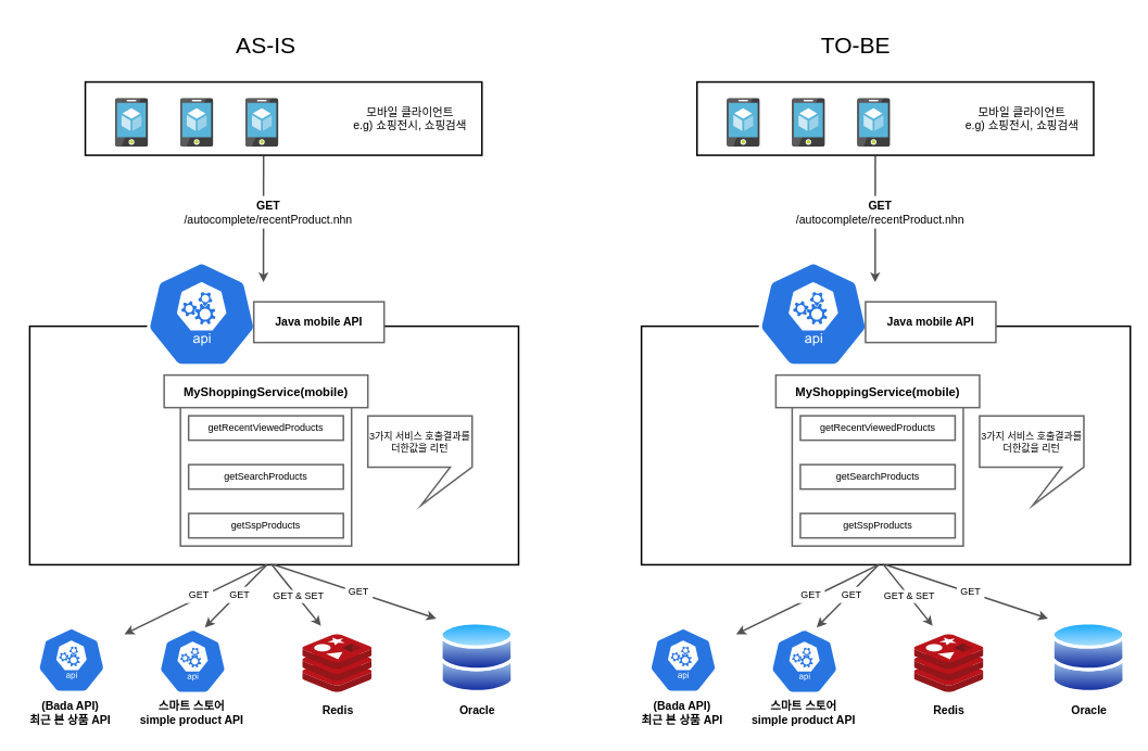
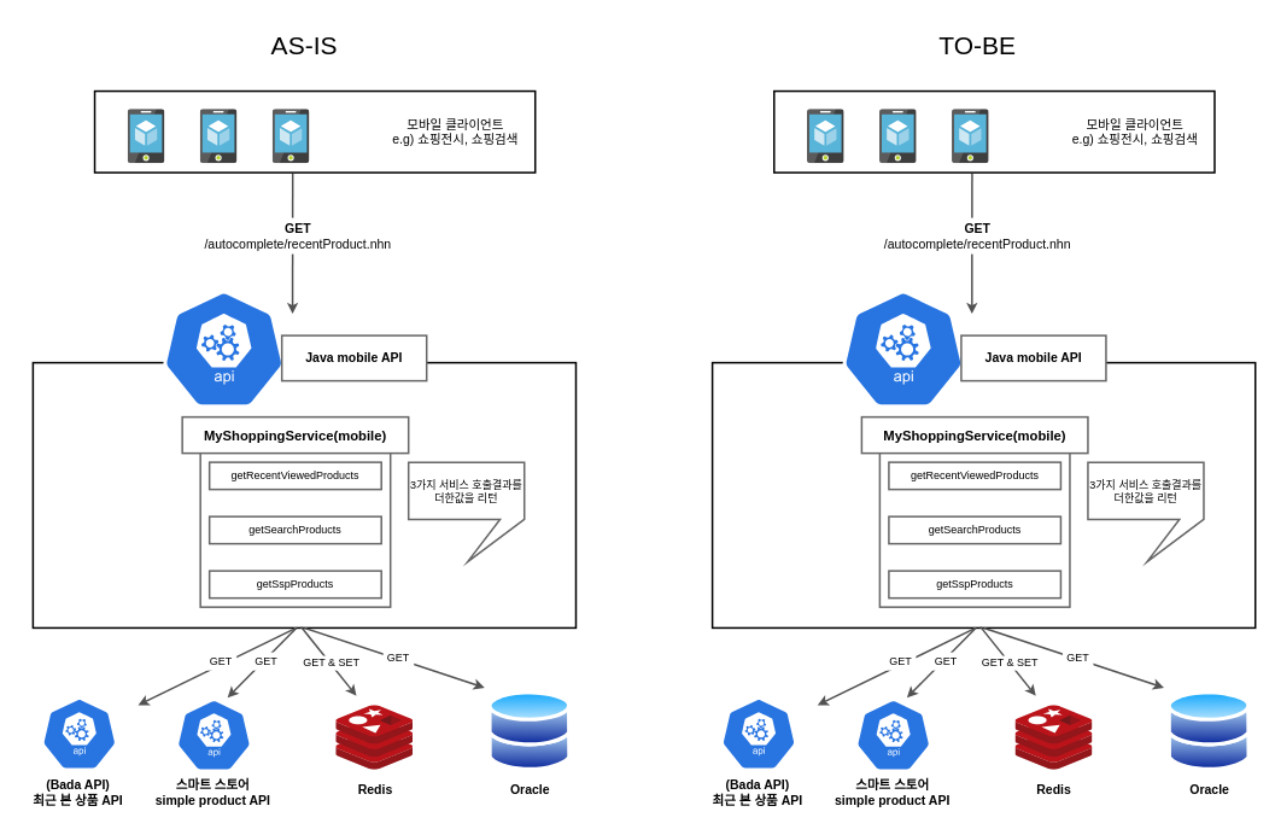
  <mxCell id="0" />
  <mxCell id="1" parent="0" />
  <mxCell id="2" value="" style="aspect=fixed;perimeter=ellipsePerimeter;html=1;align=center;shadow=0;dashed=0;spacingTop=3;image;image=img/lib/active_directory/databases.svg;" parent="1" vertex="1"><mxGeometry x="539.16" y="762.25" width="91.84" height="90" as="geometry" /></mxCell>
  <mxCell id="3" value="&lt;font style=&quot;font-size: 14px&quot;&gt;&lt;b&gt;Oracle&lt;/b&gt;&lt;/font&gt;" style="text;html=1;resizable=0;autosize=1;align=center;verticalAlign=middle;points=[];fillColor=none;strokeColor=none;rounded=0;" parent="1" vertex="1"><mxGeometry x="555.08" y="861.5" width="60" height="20" as="geometry" /></mxCell>
  <mxCell id="4" value="" style="aspect=fixed;html=1;points=[];align=center;image;fontSize=12;image=img/lib/mscae/Cache_Redis_Product.svg;" parent="1" vertex="1"><mxGeometry x="371" y="778.5" width="85.12" height="71.5" as="geometry" /></mxCell>
  <mxCell id="5" value="&lt;font style=&quot;font-size: 14px&quot;&gt;&lt;b&gt;Redis&lt;/b&gt;&lt;/font&gt;" style="text;html=1;resizable=0;autosize=1;align=center;verticalAlign=middle;points=[];fillColor=none;strokeColor=none;rounded=0;" parent="1" vertex="1"><mxGeometry x="388.56" y="861.5" width="50" height="20" as="geometry" /></mxCell>
  <mxCell id="6" value="" style="aspect=fixed;html=1;points=[];align=center;image;fontSize=12;image=img/lib/mscae/App_Service_Mobile_App.svg;" parent="1" vertex="1"><mxGeometry x="141" y="120" width="40.8" height="60" as="geometry" /></mxCell>
  <mxCell id="7" value="" style="aspect=fixed;html=1;points=[];align=center;image;fontSize=12;image=img/lib/mscae/App_Service_Mobile_App.svg;" parent="1" vertex="1"><mxGeometry x="221" y="120" width="40.8" height="60" as="geometry" /></mxCell>
  <mxCell id="8" value="" style="aspect=fixed;html=1;points=[];align=center;image;fontSize=12;image=img/lib/mscae/App_Service_Mobile_App.svg;" parent="1" vertex="1"><mxGeometry x="301" y="120" width="40.8" height="60" as="geometry" /></mxCell>
  <mxCell id="9" value="" style="endArrow=classic;html=1;strokeColor=#525252;strokeWidth=2;entryX=0.9;entryY=0.2;entryDx=0;entryDy=0;entryPerimeter=0;" parent="1" target="14" edge="1"><mxGeometry width="50" height="50" relative="1" as="geometry"><mxPoint x="323" y="191" as="sourcePoint" /><mxPoint x="321" y="330" as="targetPoint" /><Array as="points" /></mxGeometry></mxCell>
  <mxCell id="10" value="" style="shape=image;html=1;verticalAlign=top;verticalLabelPosition=bottom;labelBackgroundColor=#ffffff;imageAspect=0;aspect=fixed;image=https://cdn4.iconfinder.com/data/icons/essential-app-1/16/dot-more-menu-hide-128.png" parent="1" vertex="1"><mxGeometry x="366" y="120" width="57" height="57" as="geometry" /></mxCell>
  <mxCell id="11" value="" style="rounded=0;whiteSpace=wrap;html=1;strokeWidth=2;fillColor=none;" parent="1" vertex="1"><mxGeometry x="104.2" y="100" width="486.8" height="90" as="geometry" /></mxCell>
  <mxCell id="12" value="&lt;font style=&quot;font-size: 14px&quot;&gt;모바일 클라이언트&lt;br&gt;e.g) 쇼핑전시, 쇼핑검색&lt;/font&gt;" style="text;html=1;strokeColor=none;fillColor=none;align=center;verticalAlign=middle;whiteSpace=wrap;rounded=0;" parent="1" vertex="1"><mxGeometry x="423" y="120" width="160" height="50" as="geometry" /></mxCell>
  <mxCell id="13" value="" style="rounded=0;whiteSpace=wrap;html=1;strokeWidth=2;fillColor=none;" parent="1" vertex="1"><mxGeometry x="36" y="400" width="600" height="293" as="geometry" /></mxCell>
  <mxCell id="14" value="" style="html=1;dashed=0;whitespace=wrap;fillColor=#2875E2;strokeColor=#ffffff;points=[[0.005,0.63,0],[0.1,0.2,0],[0.9,0.2,0],[0.5,0,0],[0.995,0.63,0],[0.72,0.99,0],[0.5,1,0],[0.28,0.99,0]];shape=mxgraph.kubernetes.icon;prIcon=api" parent="1" vertex="1"><mxGeometry x="152.2" y="320" width="189.6" height="130" as="geometry" /></mxCell>
  <mxCell id="15" value="&lt;span style=&quot;font-size: 14px&quot;&gt;&lt;b&gt;Java mobile API&lt;/b&gt;&lt;/span&gt;" style="text;html=1;align=center;verticalAlign=middle;whiteSpace=wrap;rounded=0;fillColor=#ffffff;strokeColor=#666666;strokeWidth=2;" parent="1" vertex="1"><mxGeometry x="311" y="370" width="160" height="50" as="geometry" /></mxCell>
  <mxCell id="16" value="" style="rounded=0;whiteSpace=wrap;html=1;strokeColor=#666666;strokeWidth=2;fillColor=#ffffff;" parent="1" vertex="1"><mxGeometry x="221" y="477" width="210" height="193" as="geometry" /></mxCell>
  <mxCell id="17" value="&lt;font style=&quot;font-size: 15px&quot;&gt;&lt;b&gt;MyShoppingService(mobile)&lt;/b&gt;&lt;/font&gt;" style="rounded=0;whiteSpace=wrap;html=1;strokeColor=#666666;strokeWidth=2;fillColor=#ffffff;" parent="1" vertex="1"><mxGeometry x="201" y="460" width="250" height="40" as="geometry" /></mxCell>
  <mxCell id="18" value="getRecentViewedProducts" style="rounded=0;whiteSpace=wrap;html=1;strokeColor=#666666;strokeWidth=2;fillColor=#ffffff;" parent="1" vertex="1"><mxGeometry x="231" y="510" width="190" height="30" as="geometry" /></mxCell>
  <mxCell id="19" value="" style="shape=image;html=1;verticalAlign=top;verticalLabelPosition=bottom;labelBackgroundColor=#ffffff;imageAspect=0;aspect=fixed;image=https://cdn0.iconfinder.com/data/icons/slim-square-icons-basics/100/basics-15-128.png;strokeColor=#666666;strokeWidth=2;fillColor=#ffffff;" parent="1" vertex="1"><mxGeometry x="306.4" y="540" width="30" height="30" as="geometry" /></mxCell>
  <mxCell id="20" value="getSspProducts" style="rounded=0;whiteSpace=wrap;html=1;strokeColor=#666666;strokeWidth=2;fillColor=#ffffff;" parent="1" vertex="1"><mxGeometry x="231" y="630" width="190" height="30" as="geometry" /></mxCell>
  <mxCell id="21" value="getSearchProducts" style="rounded=0;whiteSpace=wrap;html=1;strokeColor=#666666;strokeWidth=2;fillColor=#ffffff;" parent="1" vertex="1"><mxGeometry x="231" y="570" width="190" height="30" as="geometry" /></mxCell>
  <mxCell id="22" value="" style="shape=image;html=1;verticalAlign=top;verticalLabelPosition=bottom;labelBackgroundColor=#ffffff;imageAspect=0;aspect=fixed;image=https://cdn0.iconfinder.com/data/icons/slim-square-icons-basics/100/basics-15-128.png;strokeColor=#666666;strokeWidth=2;fillColor=#ffffff;" parent="1" vertex="1"><mxGeometry x="306.4" y="600" width="30" height="30" as="geometry" /></mxCell>
  <mxCell id="23" value="3가지 서비스 호출결과를 더한값을 리턴" style="shape=callout;whiteSpace=wrap;html=1;perimeter=calloutPerimeter;strokeColor=#666666;strokeWidth=2;fillColor=#ffffff;size=47;position=0.79;base=128;position2=0.51;rotation=0;" parent="1" vertex="1"><mxGeometry x="451" y="510" width="128" height="110" as="geometry" /></mxCell>
  <mxCell id="24" value="" style="html=1;dashed=0;whitespace=wrap;fillColor=#2875E2;strokeColor=#ffffff;points=[[0.005,0.63,0],[0.1,0.2,0],[0.9,0.2,0],[0.5,0,0],[0.995,0.63,0],[0.72,0.99,0],[0.5,1,0],[0.28,0.99,0]];shape=mxgraph.kubernetes.icon;prIcon=api" parent="1" vertex="1"><mxGeometry x="22.2" y="770" width="130" height="80" as="geometry" /></mxCell>
  <mxCell id="25" value="&lt;b style=&quot;font-size: 14px&quot;&gt;&lt;br&gt;(Bada API)&lt;/b&gt;&lt;span style=&quot;font-size: 14px&quot;&gt;&lt;b&gt;&lt;br&gt;최근 본 상품 API&lt;br&gt;&lt;br&gt;&lt;/b&gt;&lt;/span&gt;" style="text;html=1;align=center;verticalAlign=middle;whiteSpace=wrap;rounded=0;fillColor=none;strokeColor=none;strokeWidth=2;" parent="1" vertex="1"><mxGeometry x="20.2" y="855" width="132" height="40" as="geometry" /></mxCell>
  <mxCell id="26" value="" style="html=1;dashed=0;whitespace=wrap;fillColor=#2875E2;strokeColor=#ffffff;points=[[0.005,0.63,0],[0.1,0.2,0],[0.9,0.2,0],[0.5,0,0],[0.995,0.63,0],[0.72,0.99,0],[0.5,1,0],[0.28,0.99,0]];shape=mxgraph.kubernetes.icon;prIcon=api" parent="1" vertex="1"><mxGeometry x="171" y="771.5" width="130" height="80" as="geometry" /></mxCell>
  <mxCell id="27" value="&lt;span style=&quot;font-size: 14px&quot;&gt;&lt;b&gt;스마트 스토어 &lt;br&gt;simple product API&lt;/b&gt;&lt;/span&gt;" style="text;html=1;align=center;verticalAlign=middle;whiteSpace=wrap;rounded=0;fillColor=none;strokeColor=none;strokeWidth=2;" parent="1" vertex="1"><mxGeometry x="169" y="850" width="132" height="50" as="geometry" /></mxCell>
  <mxCell id="28" value="" style="endArrow=classic;html=1;strokeColor=#525252;strokeWidth=2;exitX=0.485;exitY=1;exitDx=0;exitDy=0;exitPerimeter=0;" parent="1" source="13" target="24" edge="1"><mxGeometry width="50" height="50" relative="1" as="geometry"><mxPoint x="119" y="750" as="sourcePoint" /><mxPoint x="169" y="700" as="targetPoint" /><Array as="points" /></mxGeometry></mxCell>
  <mxCell id="29" value="" style="endArrow=classic;html=1;strokeColor=#525252;strokeWidth=2;exitX=0.485;exitY=1;exitDx=0;exitDy=0;exitPerimeter=0;" parent="1" source="13" edge="1"><mxGeometry width="50" height="50" relative="1" as="geometry"><mxPoint x="235" y="703" as="sourcePoint" /><mxPoint x="251" y="770" as="targetPoint" /><Array as="points" /></mxGeometry></mxCell>
  <mxCell id="30" value="" style="endArrow=classic;html=1;strokeColor=#525252;strokeWidth=2;exitX=0.49;exitY=1.003;exitDx=0;exitDy=0;exitPerimeter=0;" parent="1" edge="1"><mxGeometry width="50" height="50" relative="1" as="geometry"><mxPoint x="332.4" y="691.939" as="sourcePoint" /><mxPoint x="393.4" y="768.06" as="targetPoint" /><Array as="points" /></mxGeometry></mxCell>
  <mxCell id="31" value="" style="endArrow=classic;html=1;strokeColor=#525252;strokeWidth=2;exitX=0.5;exitY=1;exitDx=0;exitDy=0;entryX=-0.045;entryY=-0.036;entryDx=0;entryDy=0;entryPerimeter=0;" parent="1" source="13" target="2" edge="1"><mxGeometry width="50" height="50" relative="1" as="geometry"><mxPoint x="340" y="703.879" as="sourcePoint" /><mxPoint x="401" as="targetPoint" y="780" /><Array as="points" /></mxGeometry></mxCell>
  <mxCell id="32" value="GET" style="text;html=1;strokeColor=none;fillColor=#ffffff;align=center;verticalAlign=middle;whiteSpace=wrap;rounded=0;" parent="1" vertex="1"><mxGeometry x="227" y="720" width="34" height="20" as="geometry" /></mxCell>
  <mxCell id="33" value="GET" style="text;html=1;strokeColor=none;fillColor=#ffffff;align=center;verticalAlign=middle;whiteSpace=wrap;rounded=0;" parent="1" vertex="1"><mxGeometry x="277" y="720" width="34" height="20" as="geometry" /></mxCell>
  <mxCell id="34" value="GET &amp;amp; SET" style="text;html=1;strokeColor=none;fillColor=#ffffff;align=center;verticalAlign=middle;whiteSpace=wrap;rounded=0;" parent="1" vertex="1"><mxGeometry x="325.5" y="723.88" width="80" height="16.12" as="geometry" /></mxCell>
  <mxCell id="35" value="GET" style="text;html=1;strokeColor=none;fillColor=#ffffff;align=center;verticalAlign=middle;whiteSpace=wrap;rounded=0;" parent="1" vertex="1"><mxGeometry x="423" y="716.13" width="34" height="20" as="geometry" /></mxCell>
  <mxCell id="36" value="&lt;font style=&quot;font-size: 14px&quot;&gt;&lt;b&gt;GET &lt;br&gt;&lt;/b&gt;/autocomplete/recentProduct.nhn&lt;/font&gt;" style="text;html=1;strokeColor=none;fillColor=#ffffff;align=center;verticalAlign=middle;whiteSpace=wrap;rounded=0;" parent="1" vertex="1"><mxGeometry x="207.4" y="240" width="243.6" height="40" as="geometry" /></mxCell>
  <mxCell id="37" value="" style="aspect=fixed;perimeter=ellipsePerimeter;html=1;align=center;shadow=0;dashed=0;spacingTop=3;image;image=img/lib/active_directory/databases.svg;" vertex="1" parent="1"><mxGeometry x="1289.96" y="762.25" width="91.84" height="90" as="geometry" /></mxCell>
  <mxCell id="38" value="&lt;font style=&quot;font-size: 14px&quot;&gt;&lt;b&gt;Oracle&lt;/b&gt;&lt;/font&gt;" style="text;html=1;resizable=0;autosize=1;align=center;verticalAlign=middle;points=[];fillColor=none;strokeColor=none;rounded=0;" vertex="1" parent="1"><mxGeometry x="1305.88" y="861.5" width="60" height="20" as="geometry" /></mxCell>
  <mxCell id="39" value="" style="aspect=fixed;html=1;points=[];align=center;image;fontSize=12;image=img/lib/mscae/Cache_Redis_Product.svg;" vertex="1" parent="1"><mxGeometry x="1121.8" y="778.5" width="85.12" height="71.5" as="geometry" /></mxCell>
  <mxCell id="40" value="&lt;font style=&quot;font-size: 14px&quot;&gt;&lt;b&gt;Redis&lt;/b&gt;&lt;/font&gt;" style="text;html=1;resizable=0;autosize=1;align=center;verticalAlign=middle;points=[];fillColor=none;strokeColor=none;rounded=0;" vertex="1" parent="1"><mxGeometry x="1139.36" y="861.5" width="50" height="20" as="geometry" /></mxCell>
  <mxCell id="41" value="" style="aspect=fixed;html=1;points=[];align=center;image;fontSize=12;image=img/lib/mscae/App_Service_Mobile_App.svg;" vertex="1" parent="1"><mxGeometry x="891.8" y="120" width="40.8" height="60" as="geometry" /></mxCell>
  <mxCell id="42" value="" style="aspect=fixed;html=1;points=[];align=center;image;fontSize=12;image=img/lib/mscae/App_Service_Mobile_App.svg;" vertex="1" parent="1"><mxGeometry x="971.8" y="120" width="40.8" height="60" as="geometry" /></mxCell>
  <mxCell id="43" value="" style="aspect=fixed;html=1;points=[];align=center;image;fontSize=12;image=img/lib/mscae/App_Service_Mobile_App.svg;" vertex="1" parent="1"><mxGeometry x="1051.8" y="120" width="40.8" height="60" as="geometry" /></mxCell>
  <mxCell id="44" value="" style="endArrow=classic;html=1;strokeColor=#525252;strokeWidth=2;entryX=0.9;entryY=0.2;entryDx=0;entryDy=0;entryPerimeter=0;" edge="1" parent="1" target="49"><mxGeometry width="50" height="50" relative="1" as="geometry"><mxPoint x="1073.8" y="191" as="sourcePoint" /><mxPoint x="1071.8" y="330" as="targetPoint" /><Array as="points" /></mxGeometry></mxCell>
  <mxCell id="45" value="" style="shape=image;html=1;verticalAlign=top;verticalLabelPosition=bottom;labelBackgroundColor=#ffffff;imageAspect=0;aspect=fixed;image=https://cdn4.iconfinder.com/data/icons/essential-app-1/16/dot-more-menu-hide-128.png" vertex="1" parent="1"><mxGeometry x="1116.8" y="120" width="57" height="57" as="geometry" /></mxCell>
  <mxCell id="46" value="" style="rounded=0;whiteSpace=wrap;html=1;strokeWidth=2;fillColor=none;" vertex="1" parent="1"><mxGeometry x="855" y="100" width="486.8" height="90" as="geometry" /></mxCell>
  <mxCell id="47" value="&lt;font style=&quot;font-size: 14px&quot;&gt;모바일 클라이언트&lt;br&gt;e.g) 쇼핑전시, 쇼핑검색&lt;/font&gt;" style="text;html=1;strokeColor=none;fillColor=none;align=center;verticalAlign=middle;whiteSpace=wrap;rounded=0;" vertex="1" parent="1"><mxGeometry x="1173.8" y="120" width="160" height="50" as="geometry" /></mxCell>
  <mxCell id="48" value="" style="rounded=0;whiteSpace=wrap;html=1;strokeWidth=2;fillColor=none;" vertex="1" parent="1"><mxGeometry x="786.8" y="400" width="600" height="293" as="geometry" /></mxCell>
  <mxCell id="49" value="" style="html=1;dashed=0;whitespace=wrap;fillColor=#2875E2;strokeColor=#ffffff;points=[[0.005,0.63,0],[0.1,0.2,0],[0.9,0.2,0],[0.5,0,0],[0.995,0.63,0],[0.72,0.99,0],[0.5,1,0],[0.28,0.99,0]];shape=mxgraph.kubernetes.icon;prIcon=api" vertex="1" parent="1"><mxGeometry x="903" y="320" width="189.6" height="130" as="geometry" /></mxCell>
  <mxCell id="50" value="&lt;span style=&quot;font-size: 14px&quot;&gt;&lt;b&gt;Java mobile API&lt;/b&gt;&lt;/span&gt;" style="text;html=1;align=center;verticalAlign=middle;whiteSpace=wrap;rounded=0;fillColor=#ffffff;strokeColor=#666666;strokeWidth=2;" vertex="1" parent="1"><mxGeometry x="1061.8" y="370" width="160" height="50" as="geometry" /></mxCell>
  <mxCell id="51" value="" style="rounded=0;whiteSpace=wrap;html=1;strokeColor=#666666;strokeWidth=2;fillColor=#ffffff;" vertex="1" parent="1"><mxGeometry x="971.8" y="477" width="210" height="193" as="geometry" /></mxCell>
  <mxCell id="52" value="&lt;font style=&quot;font-size: 15px&quot;&gt;&lt;b&gt;MyShoppingService(mobile)&lt;/b&gt;&lt;/font&gt;" style="rounded=0;whiteSpace=wrap;html=1;strokeColor=#666666;strokeWidth=2;fillColor=#ffffff;" vertex="1" parent="1"><mxGeometry x="951.8" y="460" width="250" height="40" as="geometry" /></mxCell>
  <mxCell id="53" value="getRecentViewedProducts" style="rounded=0;whiteSpace=wrap;html=1;strokeColor=#666666;strokeWidth=2;fillColor=#ffffff;" vertex="1" parent="1"><mxGeometry x="981.8" y="510" width="190" height="30" as="geometry" /></mxCell>
  <mxCell id="54" value="" style="shape=image;html=1;verticalAlign=top;verticalLabelPosition=bottom;labelBackgroundColor=#ffffff;imageAspect=0;aspect=fixed;image=https://cdn0.iconfinder.com/data/icons/slim-square-icons-basics/100/basics-15-128.png;strokeColor=#666666;strokeWidth=2;fillColor=#ffffff;" vertex="1" parent="1"><mxGeometry x="1057.2" y="540" width="30" height="30" as="geometry" /></mxCell>
  <mxCell id="55" value="getSspProducts" style="rounded=0;whiteSpace=wrap;html=1;strokeColor=#666666;strokeWidth=2;fillColor=#ffffff;" vertex="1" parent="1"><mxGeometry x="981.8" y="630" width="190" height="30" as="geometry" /></mxCell>
  <mxCell id="56" value="getSearchProducts" style="rounded=0;whiteSpace=wrap;html=1;strokeColor=#666666;strokeWidth=2;fillColor=#ffffff;" vertex="1" parent="1"><mxGeometry x="981.8" y="570" width="190" height="30" as="geometry" /></mxCell>
  <mxCell id="57" value="" style="shape=image;html=1;verticalAlign=top;verticalLabelPosition=bottom;labelBackgroundColor=#ffffff;imageAspect=0;aspect=fixed;image=https://cdn0.iconfinder.com/data/icons/slim-square-icons-basics/100/basics-15-128.png;strokeColor=#666666;strokeWidth=2;fillColor=#ffffff;" vertex="1" parent="1"><mxGeometry x="1057.2" y="600" width="30" height="30" as="geometry" /></mxCell>
  <mxCell id="58" value="3가지 서비스 호출결과를 더한값을 리턴" style="shape=callout;whiteSpace=wrap;html=1;perimeter=calloutPerimeter;strokeColor=#666666;strokeWidth=2;fillColor=#ffffff;size=47;position=0.79;base=128;position2=0.51;rotation=0;" vertex="1" parent="1"><mxGeometry x="1201.8" y="510" width="128" height="110" as="geometry" /></mxCell>
  <mxCell id="59" value="" style="html=1;dashed=0;whitespace=wrap;fillColor=#2875E2;strokeColor=#ffffff;points=[[0.005,0.63,0],[0.1,0.2,0],[0.9,0.2,0],[0.5,0,0],[0.995,0.63,0],[0.72,0.99,0],[0.5,1,0],[0.28,0.99,0]];shape=mxgraph.kubernetes.icon;prIcon=api" vertex="1" parent="1"><mxGeometry x="773" y="770" width="130" height="80" as="geometry" /></mxCell>
  <mxCell id="60" value="&lt;b style=&quot;font-size: 14px&quot;&gt;&lt;br&gt;(Bada API)&lt;/b&gt;&lt;span style=&quot;font-size: 14px&quot;&gt;&lt;b&gt;&lt;br&gt;최근 본 상품 API&lt;br&gt;&lt;br&gt;&lt;/b&gt;&lt;/span&gt;" style="text;html=1;align=center;verticalAlign=middle;whiteSpace=wrap;rounded=0;fillColor=none;strokeColor=none;strokeWidth=2;" vertex="1" parent="1"><mxGeometry x="771" y="855" width="132" height="40" as="geometry" /></mxCell>
  <mxCell id="61" value="" style="html=1;dashed=0;whitespace=wrap;fillColor=#2875E2;strokeColor=#ffffff;points=[[0.005,0.63,0],[0.1,0.2,0],[0.9,0.2,0],[0.5,0,0],[0.995,0.63,0],[0.72,0.99,0],[0.5,1,0],[0.28,0.99,0]];shape=mxgraph.kubernetes.icon;prIcon=api" vertex="1" parent="1"><mxGeometry x="921.8" y="771.5" width="130" height="80" as="geometry" /></mxCell>
  <mxCell id="62" value="&lt;span style=&quot;font-size: 14px&quot;&gt;&lt;b&gt;스마트 스토어 &lt;br&gt;simple product API&lt;/b&gt;&lt;/span&gt;" style="text;html=1;align=center;verticalAlign=middle;whiteSpace=wrap;rounded=0;fillColor=none;strokeColor=none;strokeWidth=2;" vertex="1" parent="1"><mxGeometry x="919.8" y="850" width="132" height="50" as="geometry" /></mxCell>
  <mxCell id="63" value="" style="endArrow=classic;html=1;strokeColor=#525252;strokeWidth=2;exitX=0.485;exitY=1;exitDx=0;exitDy=0;exitPerimeter=0;" edge="1" parent="1" source="48" target="59"><mxGeometry width="50" height="50" relative="1" as="geometry"><mxPoint x="869.8" y="750" as="sourcePoint" /><mxPoint x="919.8" y="700" as="targetPoint" /><Array as="points" /></mxGeometry></mxCell>
  <mxCell id="64" value="" style="endArrow=classic;html=1;strokeColor=#525252;strokeWidth=2;exitX=0.485;exitY=1;exitDx=0;exitDy=0;exitPerimeter=0;" edge="1" parent="1" source="48"><mxGeometry width="50" height="50" relative="1" as="geometry"><mxPoint x="985.8" y="703" as="sourcePoint" /><mxPoint x="1001.8" y="770" as="targetPoint" /><Array as="points" /></mxGeometry></mxCell>
  <mxCell id="65" value="" style="endArrow=classic;html=1;strokeColor=#525252;strokeWidth=2;exitX=0.49;exitY=1.003;exitDx=0;exitDy=0;exitPerimeter=0;" edge="1" parent="1"><mxGeometry width="50" height="50" relative="1" as="geometry"><mxPoint x="1083.2" y="691.939" as="sourcePoint" /><mxPoint x="1144.2" y="768.06" as="targetPoint" /><Array as="points" /></mxGeometry></mxCell>
  <mxCell id="66" value="" style="endArrow=classic;html=1;strokeColor=#525252;strokeWidth=2;exitX=0.5;exitY=1;exitDx=0;exitDy=0;entryX=-0.045;entryY=-0.036;entryDx=0;entryDy=0;entryPerimeter=0;" edge="1" parent="1" source="48" target="37"><mxGeometry width="50" height="50" relative="1" as="geometry"><mxPoint x="1090.8" y="703.879" as="sourcePoint" /><mxPoint x="1151.8" as="targetPoint" y="780" /><Array as="points" /></mxGeometry></mxCell>
  <mxCell id="67" value="GET" style="text;html=1;strokeColor=none;fillColor=#ffffff;align=center;verticalAlign=middle;whiteSpace=wrap;rounded=0;" vertex="1" parent="1"><mxGeometry x="977.8" y="720" width="34" height="20" as="geometry" /></mxCell>
  <mxCell id="68" value="GET" style="text;html=1;strokeColor=none;fillColor=#ffffff;align=center;verticalAlign=middle;whiteSpace=wrap;rounded=0;" vertex="1" parent="1"><mxGeometry x="1027.8" y="720" width="34" height="20" as="geometry" /></mxCell>
  <mxCell id="69" value="GET &amp;amp; SET" style="text;html=1;strokeColor=none;fillColor=#ffffff;align=center;verticalAlign=middle;whiteSpace=wrap;rounded=0;" vertex="1" parent="1"><mxGeometry x="1076.3" y="723.88" width="80" height="16.12" as="geometry" /></mxCell>
  <mxCell id="70" value="GET" style="text;html=1;strokeColor=none;fillColor=#ffffff;align=center;verticalAlign=middle;whiteSpace=wrap;rounded=0;" vertex="1" parent="1"><mxGeometry x="1173.8" y="716.13" width="34" height="20" as="geometry" /></mxCell>
  <mxCell id="71" value="&lt;font style=&quot;font-size: 14px&quot;&gt;&lt;b&gt;GET &lt;br&gt;&lt;/b&gt;/autocomplete/recentProduct.nhn&lt;/font&gt;" style="text;html=1;strokeColor=none;fillColor=#ffffff;align=center;verticalAlign=middle;whiteSpace=wrap;rounded=0;" vertex="1" parent="1"><mxGeometry x="958.2" y="240" width="243.6" height="40" as="geometry" /></mxCell>
- <mxCell id="72" value="&lt;font style=&quot;font-size: 28px&quot;&gt;AS-IS&lt;/font&gt;" style="text;html=1;strokeColor=none;fillColor=none;align=center;verticalAlign=middle;whiteSpace=wrap;rounded=0;" vertex="1" parent="1"><mxGeometry x="259" y="25" width="134" height="60" as="geometry" /></mxCell>
- <mxCell id="73" value="&lt;font style=&quot;font-size: 28px&quot;&gt;TO-BE&lt;/font&gt;" style="text;html=1;strokeColor=none;fillColor=none;align=center;verticalAlign=middle;whiteSpace=wrap;rounded=0;" vertex="1" parent="1"><mxGeometry x="983" y="25" width="134" height="60" as="geometry" /></mxCell>
+ <mxCell id="72" value="&lt;font style=&quot;font-size: 28px&quot;&gt;AS-IS&lt;/font&gt;" style="text;html=1;strokeColor=none;fillColor=none;align=center;verticalAlign=middle;whiteSpace=wrap;rounded=0;" vertex="1" parent="1"><mxGeometry x="269" y="20" width="134" height="60" as="geometry" /></mxCell>
+ <mxCell id="73" value="&lt;font style=&quot;font-size: 28px&quot;&gt;TO-BE&lt;/font&gt;" style="text;html=1;strokeColor=none;fillColor=none;align=center;verticalAlign=middle;whiteSpace=wrap;rounded=0;" vertex="1" parent="1"><mxGeometry x="1013" y="20" width="134" height="60" as="geometry" /></mxCell>
